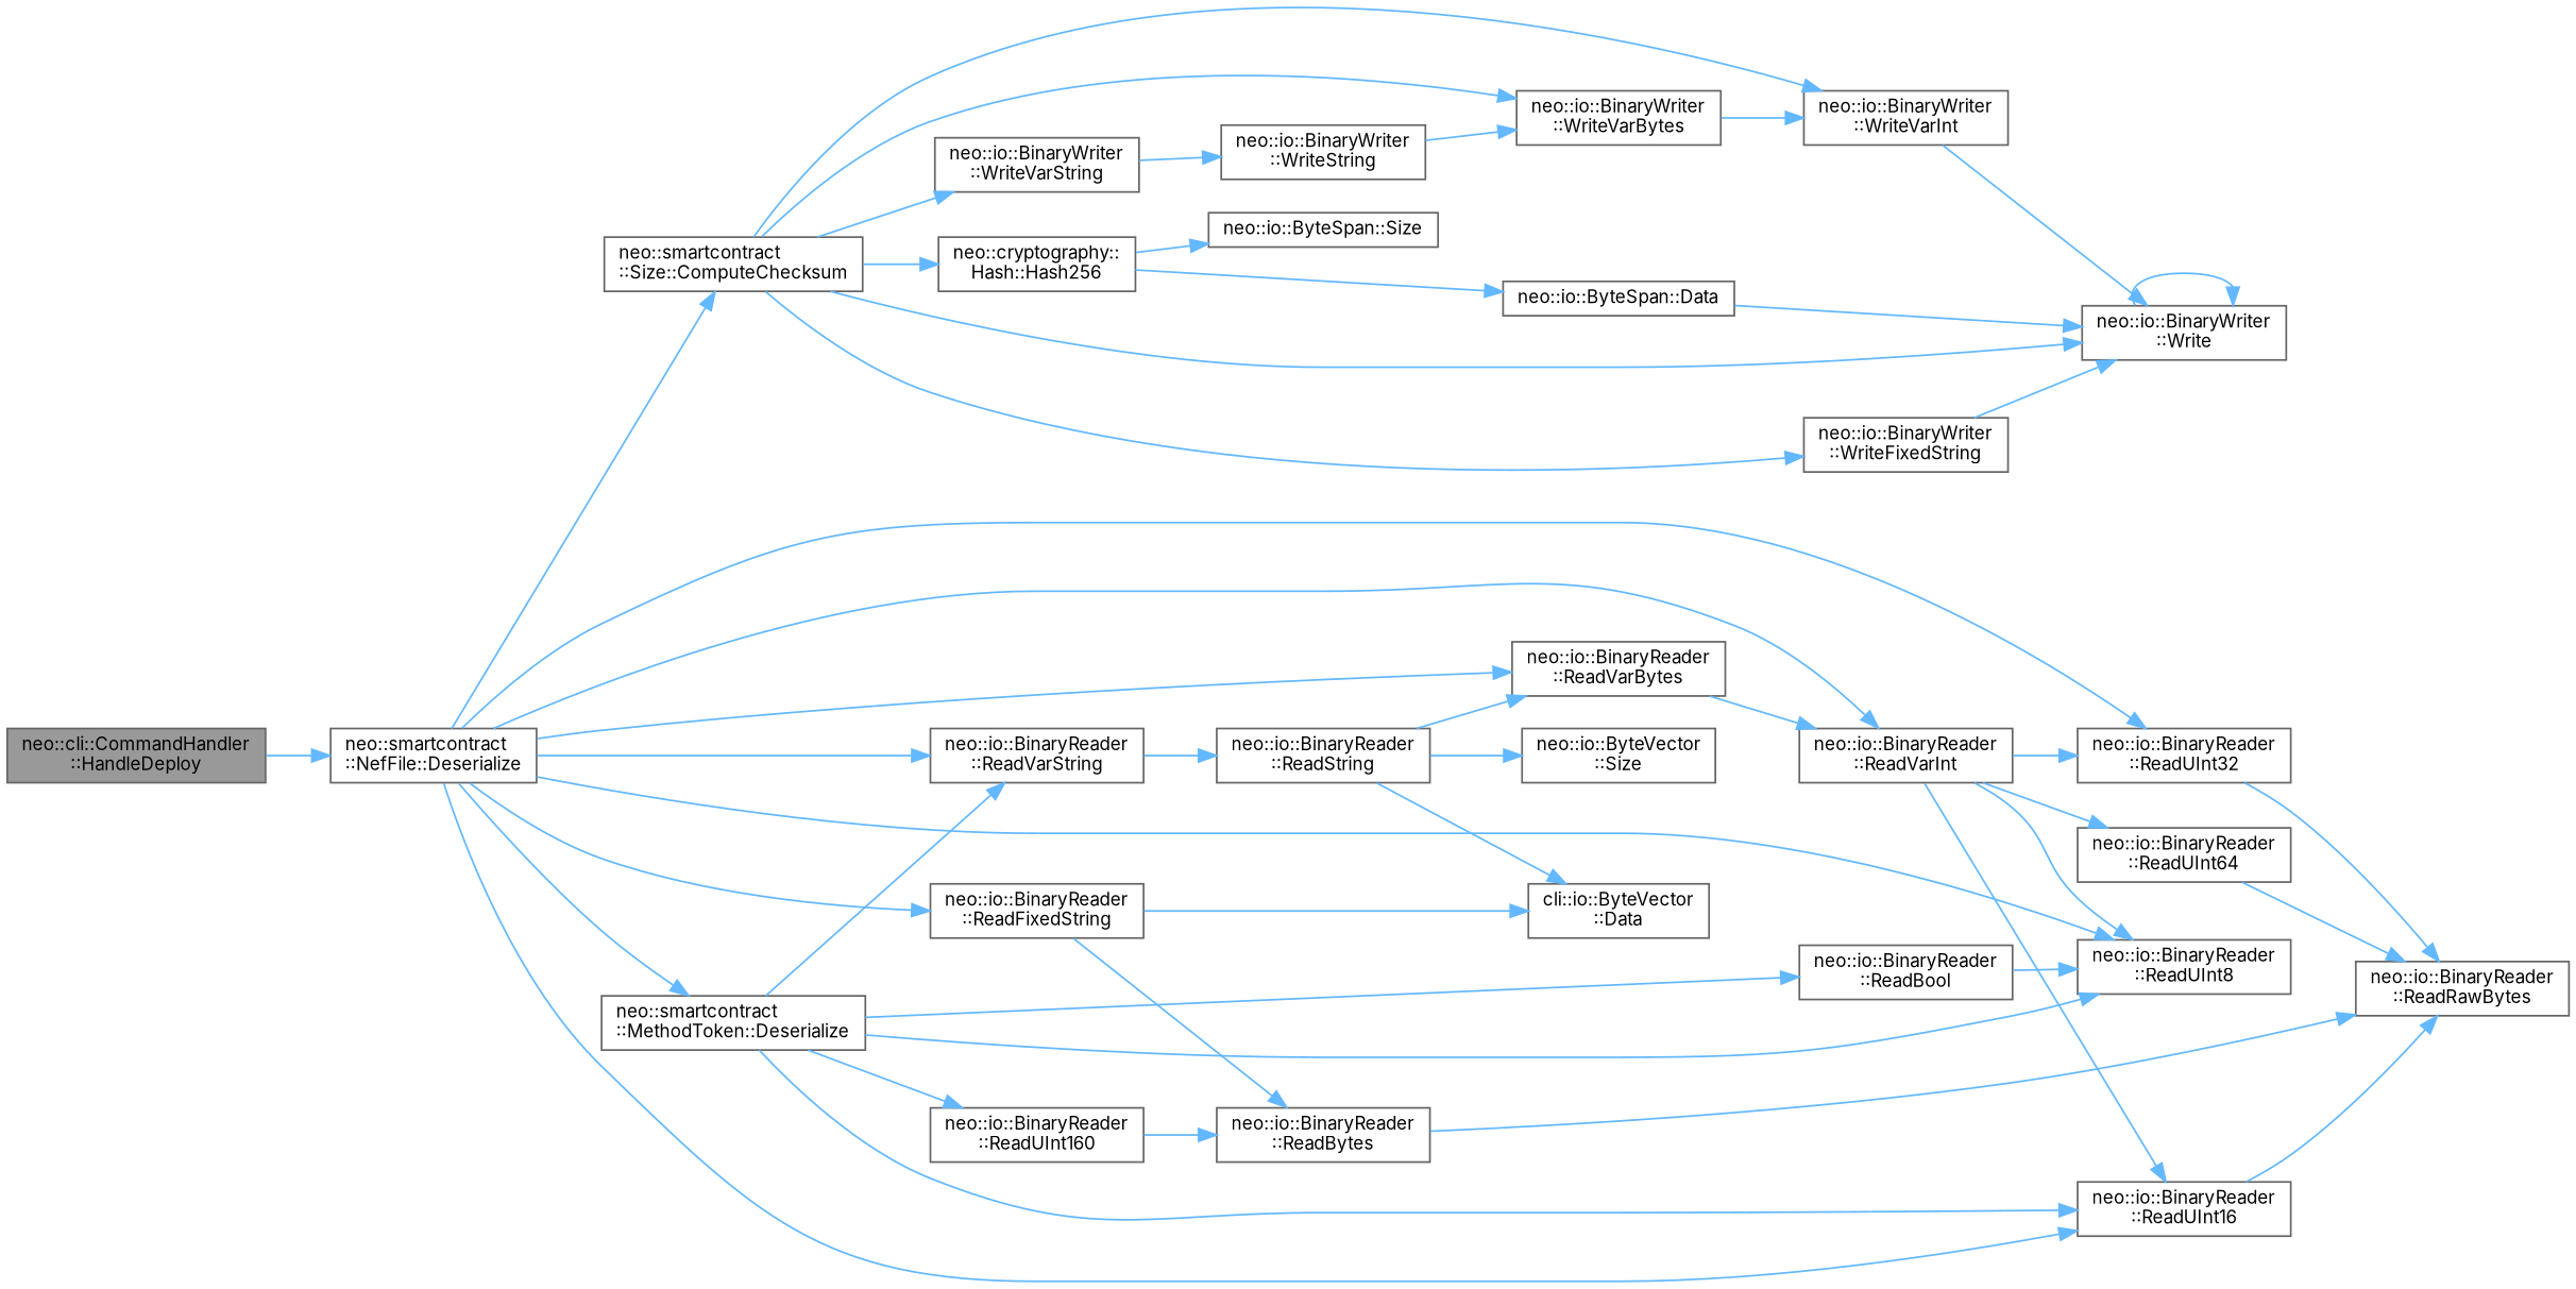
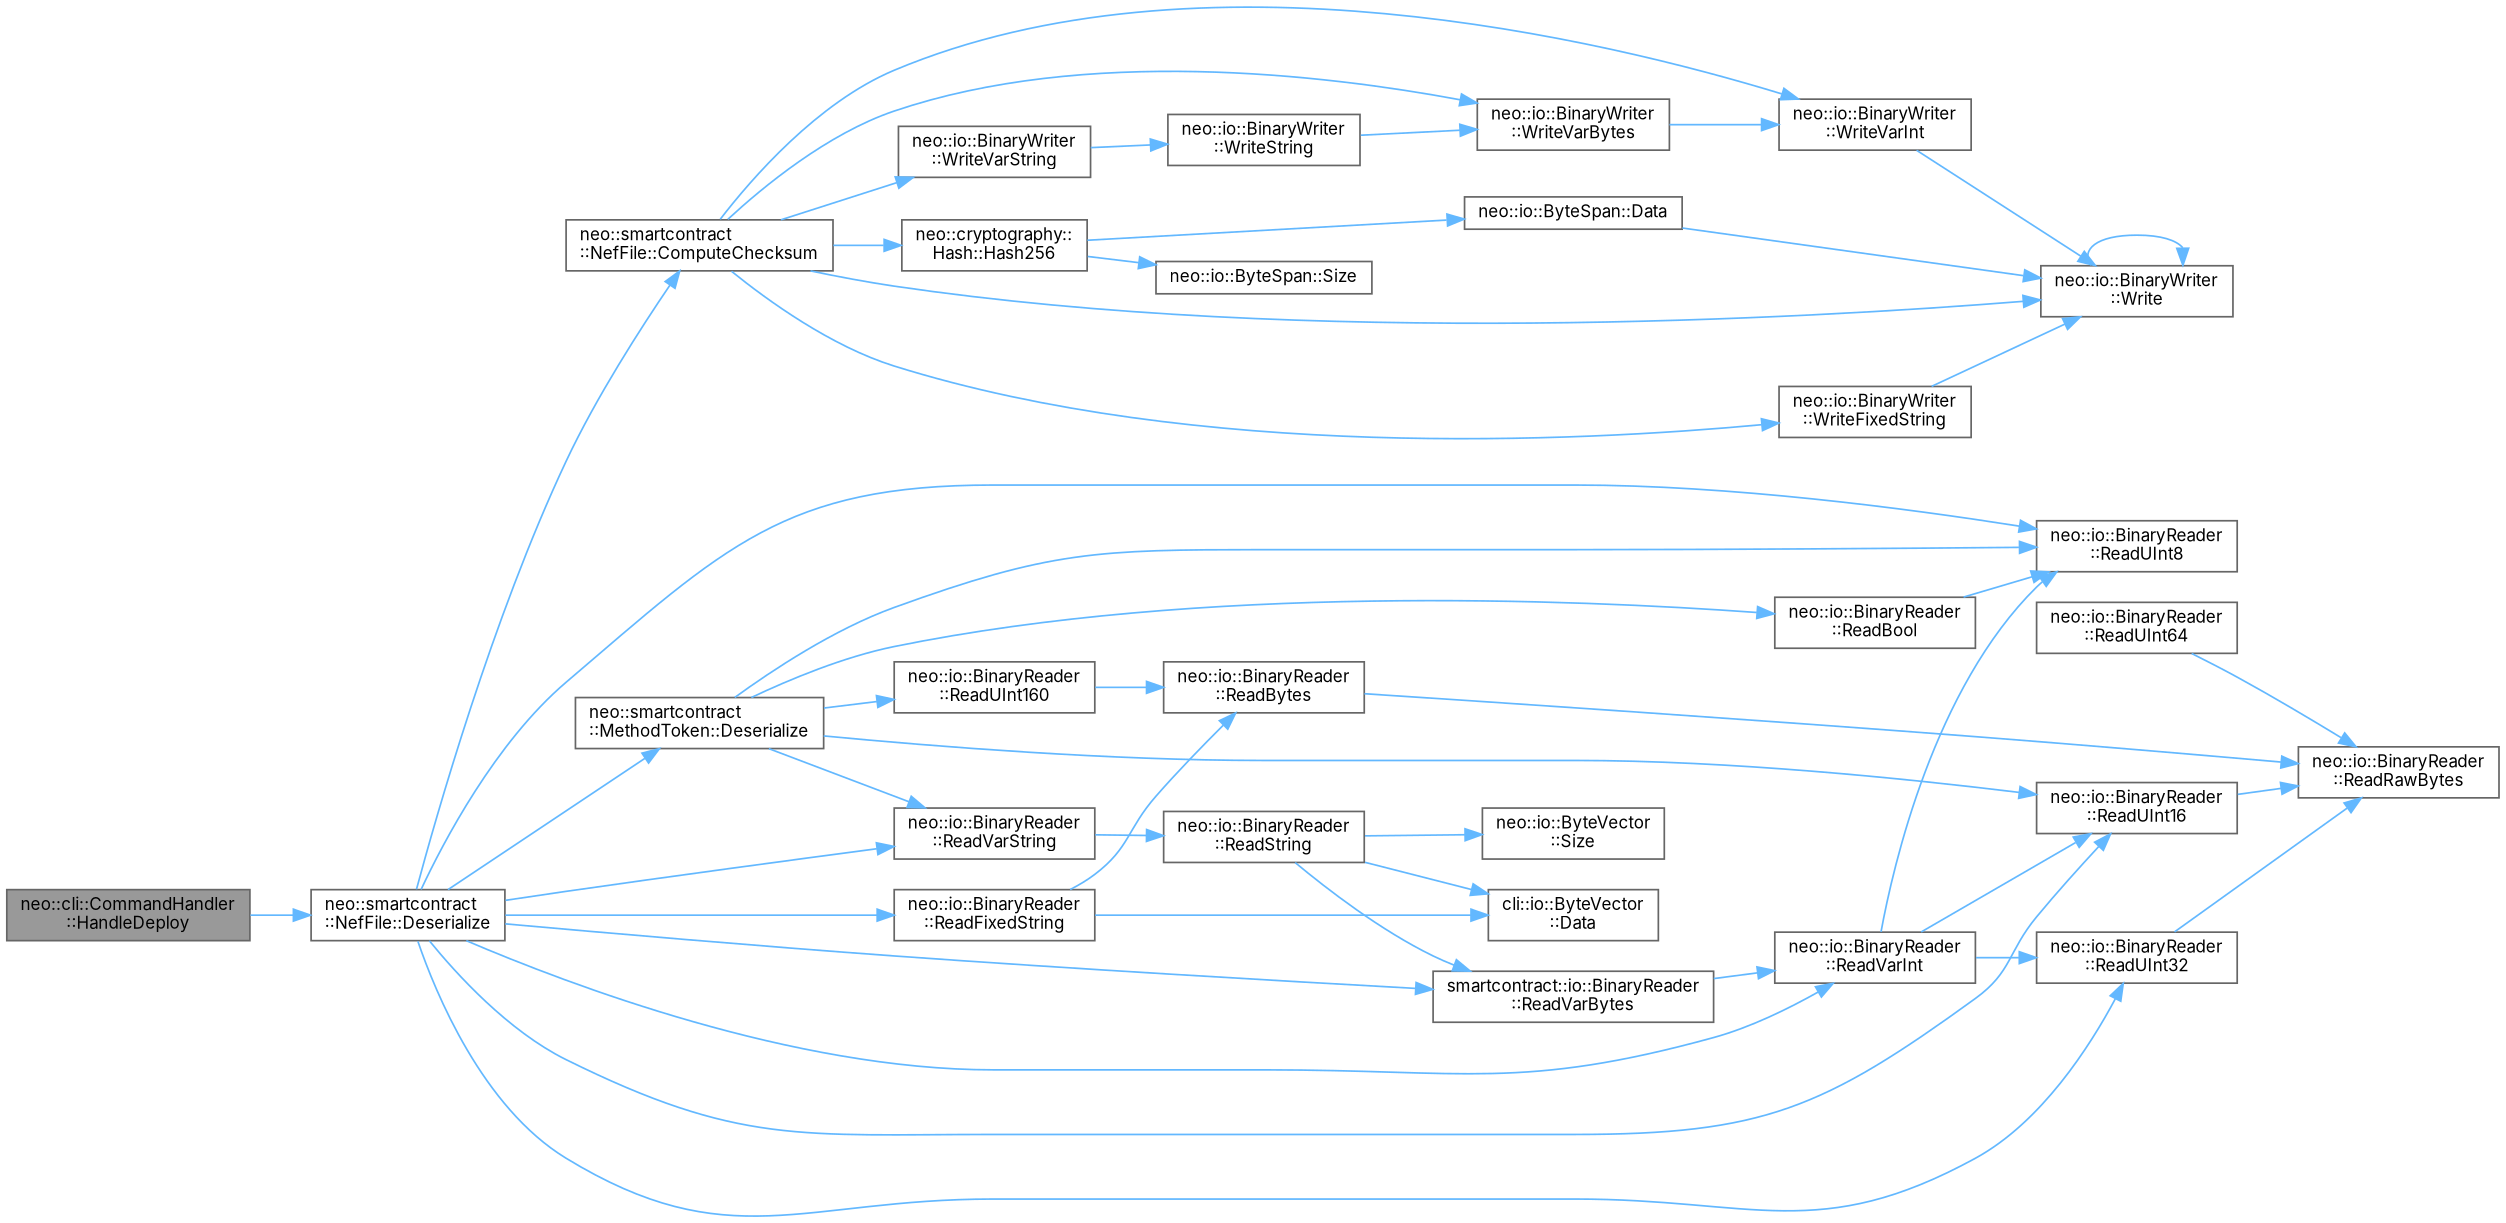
  digraph {
    fontname=Inter
    rankdir=LR
    node [color=grey40 fillcolor=white fontname=Inter fontsize=10 shape=box style=filled]
    edge [color=steelblue1 fontname=Inter fontsize=10 labelfontname=Helvetica labelfontsize=10 style=solid]
    n1 [color=gray40 fillcolor=grey60 fontcolor=black height=0.2 label="neo::cli::CommandHandler\l::HandleDeploy" width=0.4]
    n2 [height=0.2 label="neo::smartcontract\l::NefFile::Deserialize" width=0.4]
-   n3 [height=0.2 label="neo::smartcontract\l::Size::ComputeChecksum" width=0.4]
+   n3 [height=0.2 label="neo::smartcontract\l::NefFile::ComputeChecksum" width=0.4]
    n4 [height=0.2 label="neo::smartcontract\l::MethodToken::Deserialize" width=0.4]
    n5 [height=0.2 label="neo::io::BinaryReader\l::ReadUInt8" width=0.4]
    n6 [height=0.2 label="neo::io::BinaryReader\l::ReadUInt16" width=0.4]
    n7 [height=0.2 label="neo::io::BinaryReader\l::ReadVarString" width=0.4]
-   n8 [height=0.2 label="neo::io::BinaryReader\l::ReadVarBytes" width=0.4]
+   n8 [height=0.2 label="smartcontract::io::BinaryReader\l::ReadVarBytes" width=0.4]
    n9 [height=0.2 label="neo::io::BinaryReader\l::ReadVarInt" width=0.4]
    n10 [height=0.2 label="neo::io::BinaryReader\l::ReadUInt32" width=0.4]
    n11 [height=0.2 label="neo::io::BinaryReader\l::ReadFixedString" width=0.4]
    n12 [height=0.2 label="neo::cryptography::\lHash::Hash256" width=0.4]
    n13 [height=0.2 label="neo::io::BinaryWriter\l::Write" width=0.4]
    n14 [height=0.2 label="neo::io::BinaryWriter\l::WriteFixedString" width=0.4]
    n15 [height=0.2 label="neo::io::BinaryWriter\l::WriteVarBytes" width=0.4]
    n16 [height=0.2 label="neo::io::BinaryWriter\l::WriteVarInt" width=0.4]
    n17 [height=0.2 label="neo::io::BinaryWriter\l::WriteVarString" width=0.4]
    n18 [height=0.2 label="neo::io::BinaryReader\l::ReadBool" width=0.4]
    n19 [height=0.2 label="neo::io::BinaryReader\l::ReadUInt160" width=0.4]
    n20 [height=0.2 label="neo::io::BinaryReader\l::ReadRawBytes" width=0.4]
    n21 [height=0.2 label="neo::io::BinaryReader\l::ReadString" width=0.4]
    n22 [height=0.2 label="neo::io::BinaryReader\l::ReadUInt64" width=0.4]
    n23 [height=0.2 label="neo::io::BinaryReader\l::ReadBytes" width=0.4]
    n24 [height=0.2 label="cli::io::ByteVector\l::Data" width=0.4]
    n25 [height=0.2 label="neo::io::ByteSpan::Data" width=0.4]
    n26 [height=0.2 label="neo::io::ByteSpan::Size" width=0.4]
    n27 [height=0.2 label="neo::io::BinaryWriter\l::WriteString" width=0.4]
    n28 [height=0.2 label="neo::io::ByteVector\l::Size" width=0.4]
    n1 -> n2
    n2 -> n3
    n2 -> n4
    n2 -> n5
    n2 -> n6
    n2 -> n7
    n2 -> n8
    n2 -> n9
    n2 -> n10
    n2 -> n11
    n3 -> n12
    n3 -> n13
    n3 -> n14
    n3 -> n15
    n3 -> n16
    n3 -> n17
    n4 -> n5
    n4 -> n6
    n4 -> n7
    n4 -> n18
    n4 -> n19
    n6 -> n20
    n7 -> n21
    n8 -> n9
    n9 -> n5
    n9 -> n6
    n9 -> n10
-   n9 -> n22
    n10 -> n20
    n11 -> n23
    n11 -> n24
    n12 -> n25
    n12 -> n26
    n13 -> n13
    n14 -> n13
    n15 -> n16
    n16 -> n13
    n17 -> n27
    n18 -> n5
    n19 -> n23
    n21 -> n8
    n21 -> n24
    n21 -> n28
    n22 -> n20
    n23 -> n20
    n25 -> n13
    n27 -> n15
  }
